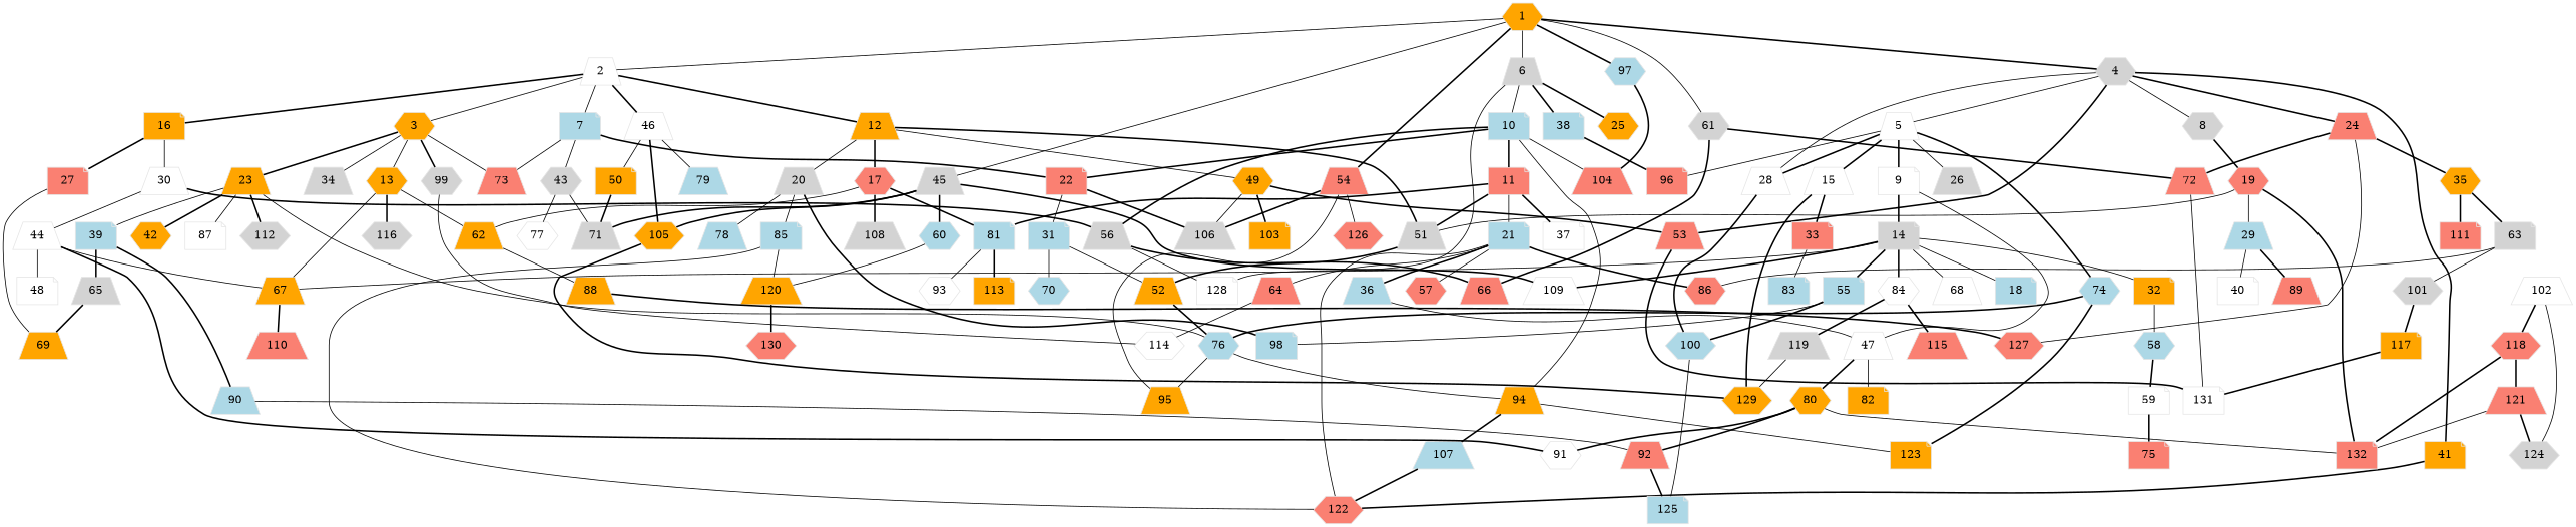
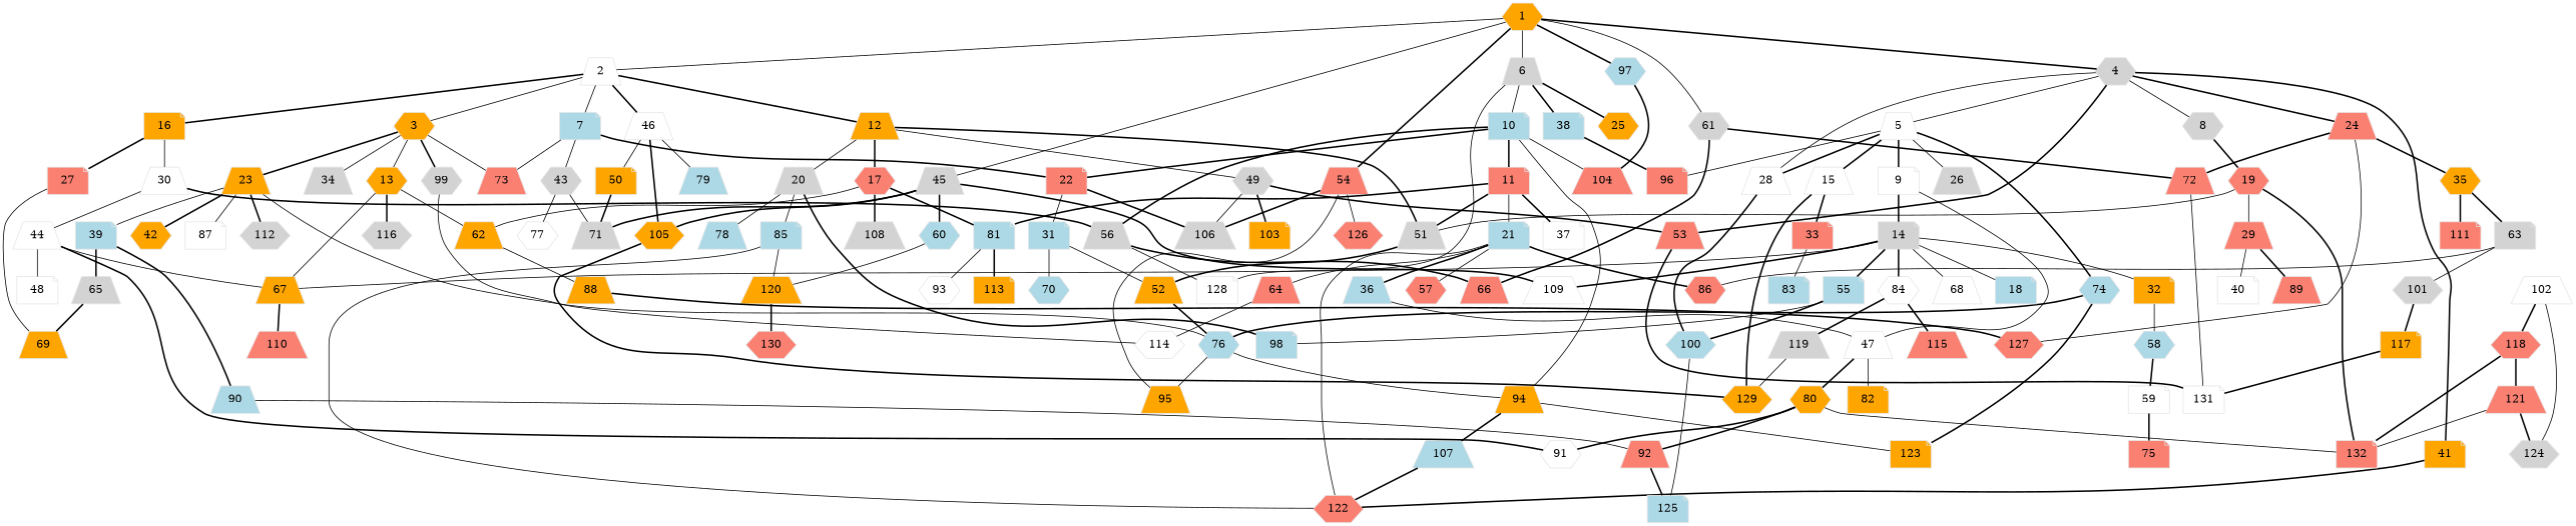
  graph {
    node [color=gray90 fillcolor=salmon shape=trapezium style=filled]
    edge [style=bold]
    1 [fillcolor=orange shape=hexagon]
    2 [fillcolor=white]
    4 [fillcolor=lightgrey shape=hexagon]
    6 [fillcolor=lightgrey]
    45 [fillcolor=lightgrey]
    54
    61 [fillcolor=lightgrey shape=hexagon]
    97 [fillcolor=lightblue shape=hexagon]
    3 [fillcolor=orange shape=hexagon]
    7 [fillcolor=lightblue shape=note]
    12 [fillcolor=orange]
    16 [fillcolor=orange shape=note]
    46 [fillcolor=white]
    5 [fillcolor=white]
    8 [fillcolor=lightgrey shape=hexagon]
    24
    28 [fillcolor=white]
    41 [fillcolor=orange shape=note]
    53
    10 [fillcolor=lightblue shape=note]
    25 [fillcolor=orange shape=hexagon]
    38 [fillcolor=lightblue shape=note]
    128 [fillcolor=white shape=note]
    109 [fillcolor=white]
    71 [fillcolor=lightgrey]
    60 [fillcolor=lightblue shape=hexagon]
    105 [fillcolor=orange shape=hexagon]
    106 [fillcolor=lightgrey]
    95 [fillcolor=orange]
    126 [shape=hexagon]
    72
    66
    104
    13 [fillcolor=orange shape=hexagon]
    23 [fillcolor=orange]
    34 [fillcolor=lightgrey]
    73
    99 [fillcolor=lightgrey shape=hexagon]
    22 [shape=note]
    43 [fillcolor=lightgrey shape=hexagon]
    51 [fillcolor=lightgrey]
    17 [shape=hexagon]
    20 [fillcolor=lightgrey]
-   49 [fillcolor=orange shape=hexagon]
+   49 [fillcolor=lightgrey shape=hexagon]
    27 [shape=note]
    30 [fillcolor=white]
    50 [fillcolor=orange shape=note]
    79 [fillcolor=lightblue]
    62 [fillcolor=orange]
    67 [fillcolor=orange]
    116 [fillcolor=lightgrey shape=hexagon]
    39 [fillcolor=lightblue shape=note]
    42 [fillcolor=orange shape=hexagon]
    76 [fillcolor=lightblue shape=hexagon]
    87 [fillcolor=white shape=note]
    112 [fillcolor=lightgrey shape=hexagon]
    114 [fillcolor=white shape=hexagon]
    9 [fillcolor=white shape=note]
    15 [fillcolor=white]
    26 [fillcolor=lightgrey]
    74 [fillcolor=lightblue shape=hexagon]
    96 [shape=note]
    19 [shape=hexagon]
    35 [fillcolor=orange shape=hexagon]
    127 [shape=hexagon]
    100 [fillcolor=lightblue shape=hexagon]
    122 [shape=hexagon]
    131 [fillcolor=white shape=note]
    14 [fillcolor=lightgrey shape=note]
    47 [fillcolor=white]
    33 [shape=note]
    129 [fillcolor=orange shape=hexagon]
    123 [fillcolor=orange shape=note]
    11 [shape=note]
    56 [fillcolor=lightgrey]
    94 [fillcolor=orange]
    31 [fillcolor=lightblue shape=note]
    77 [fillcolor=white shape=hexagon]
-   29 [fillcolor=lightblue]
+   29
    132 [shape=note]
    18 [fillcolor=lightblue shape=note]
    32 [fillcolor=orange shape=note]
    55 [fillcolor=lightblue shape=note]
    68 [fillcolor=white]
    84 [fillcolor=white shape=hexagon]
    80 [fillcolor=orange shape=hexagon]
    82 [fillcolor=orange shape=note]
    21 [fillcolor=lightblue shape=note]
    37 [fillcolor=white shape=note]
    81 [fillcolor=lightblue shape=note]
    107 [fillcolor=lightblue]
    36 [fillcolor=lightblue]
    57 [shape=hexagon]
    64
    86 [shape=hexagon]
    52 [fillcolor=orange]
    93 [fillcolor=white shape=hexagon]
    113 [fillcolor=orange shape=note]
    108 [fillcolor=lightgrey]
    78 [fillcolor=lightblue]
    85 [fillcolor=lightblue shape=note]
    98 [fillcolor=lightblue shape=note]
    103 [fillcolor=orange shape=note]
    88 [fillcolor=orange]
    110
    58 [fillcolor=lightblue shape=hexagon]
    115
    119 [fillcolor=lightgrey]
    83 [fillcolor=lightblue shape=note]
    69 [fillcolor=orange]
    44 [fillcolor=white]
    40 [fillcolor=white shape=note]
    89
    120 [fillcolor=orange]
    70 [fillcolor=lightblue shape=hexagon]
    65 [fillcolor=lightgrey]
    90 [fillcolor=lightblue]
    63 [fillcolor=lightgrey shape=note]
    111 [shape=note]
    125 [fillcolor=lightblue shape=note]
    48 [fillcolor=white shape=note]
    91 [fillcolor=white shape=hexagon]
    59 [fillcolor=white shape=note]
    101 [fillcolor=lightgrey shape=hexagon]
    92
    75 [shape=note]
    130 [shape=hexagon]
    117 [fillcolor=orange shape=note]
    102 [fillcolor=white]
    118 [shape=hexagon]
    124 [fillcolor=lightgrey shape=hexagon]
    121
    1 -- 2 [style=solid]
    1 -- 4
    1 -- 6 [style=solid]
    1 -- 45 [style=solid]
    1 -- 54
    1 -- 61 [style=solid]
    1 -- 97
    2 -- 3 [style=solid]
    2 -- 7 [style=solid]
    2 -- 12
    2 -- 16
    2 -- 46
    4 -- 5 [style=solid]
    4 -- 8 [style=solid]
    4 -- 24
    4 -- 28 [style=solid]
    4 -- 41
    4 -- 53
    6 -- 10 [style=solid]
    6 -- 25
    6 -- 38
    6 -- 128 [style=solid]
    45 -- 109
    45 -- 71
    45 -- 60
    45 -- 105
    54 -- 106
    54 -- 95 [style=solid]
    54 -- 126 [style=solid]
    61 -- 72
    61 -- 66
    97 -- 104
    3 -- 13 [style=solid]
    3 -- 23
    3 -- 34 [style=solid]
    3 -- 73 [style=solid]
    3 -- 99
    7 -- 73 [style=solid]
    7 -- 22
    7 -- 43 [style=solid]
    12 -- 51
    12 -- 17
    12 -- 20 [style=solid]
    12 -- 49 [style=solid]
    16 -- 27
    16 -- 30 [style=solid]
    46 -- 105
    46 -- 50 [style=solid]
    46 -- 79 [style=solid]
    5 -- 28
    5 -- 9
    5 -- 15
    5 -- 26 [style=solid]
    5 -- 74
    5 -- 96 [style=solid]
    8 -- 19
    24 -- 72
    24 -- 35
    24 -- 127 [style=solid]
    28 -- 100
    41 -- 122
    53 -- 131
    10 -- 104 [style=solid]
    10 -- 22
    10 -- 11
    10 -- 56
    10 -- 94 [style=solid]
    38 -- 96
    60 -- 120 [style=solid]
    105 -- 129
    72 -- 131 [style=solid]
    13 -- 62 [style=solid]
    13 -- 67 [style=solid]
    13 -- 116
    23 -- 39 [style=solid]
    23 -- 42
    23 -- 76 [style=solid]
    23 -- 87 [style=solid]
    23 -- 112
    99 -- 114 [style=solid]
    22 -- 106
    22 -- 31 [style=solid]
    43 -- 71 [style=solid]
    43 -- 77 [style=solid]
    51 -- 52
    17 -- 62 [style=solid]
    17 -- 81
    17 -- 108
    20 -- 78 [style=solid]
    20 -- 85 [style=solid]
    20 -- 98
    49 -- 53
    49 -- 106 [style=solid]
    49 -- 103
    27 -- 69 [style=solid]
    30 -- 56
    30 -- 44 [style=solid]
    50 -- 71
    62 -- 88 [style=solid]
    67 -- 110
    39 -- 65
    39 -- 90
    76 -- 95 [style=solid]
    76 -- 94 [style=solid]
    9 -- 14
    9 -- 47 [style=solid]
    15 -- 33
    15 -- 129
    74 -- 76
    74 -- 123
    19 -- 51 [style=solid]
    19 -- 29 [style=solid]
    19 -- 132
    35 -- 63
    35 -- 111
    100 -- 125 [style=solid]
    14 -- 109
    14 -- 67 [style=solid]
    14 -- 18 [style=solid]
    14 -- 32 [style=solid]
    14 -- 55
    14 -- 68 [style=solid]
    14 -- 84
    47 -- 80
    47 -- 82 [style=solid]
    33 -- 83 [style=solid]
    11 -- 51
    11 -- 21 [style=solid]
    11 -- 37
    11 -- 81
    56 -- 128 [style=solid]
    56 -- 66
    94 -- 123 [style=solid]
    94 -- 107
    31 -- 52 [style=solid]
    31 -- 70 [style=solid]
    29 -- 40 [style=solid]
    29 -- 89
    32 -- 58 [style=solid]
    55 -- 100
    55 -- 98 [style=solid]
    84 -- 115
    84 -- 119
    80 -- 132 [style=solid]
    80 -- 91
    80 -- 92
    21 -- 122 [style=solid]
    21 -- 36
    21 -- 57 [style=solid]
    21 -- 64 [style=solid]
    21 -- 86
    81 -- 93 [style=solid]
    81 -- 113
    107 -- 122
    36 -- 47 [style=solid]
    64 -- 114 [style=solid]
    52 -- 76
    85 -- 122 [style=solid]
    85 -- 120 [style=solid]
    88 -- 127
    58 -- 59
    119 -- 129 [style=solid]
    44 -- 67 [style=solid]
    44 -- 48 [style=solid]
    44 -- 91
    120 -- 130
    65 -- 69
    90 -- 92 [style=solid]
    63 -- 86 [style=solid]
    63 -- 101 [style=solid]
    59 -- 75
    101 -- 117
    92 -- 125
    117 -- 131
    102 -- 118
    102 -- 124 [style=solid]
    118 -- 132
    118 -- 121
    121 -- 132 [style=solid]
    121 -- 124
  }
